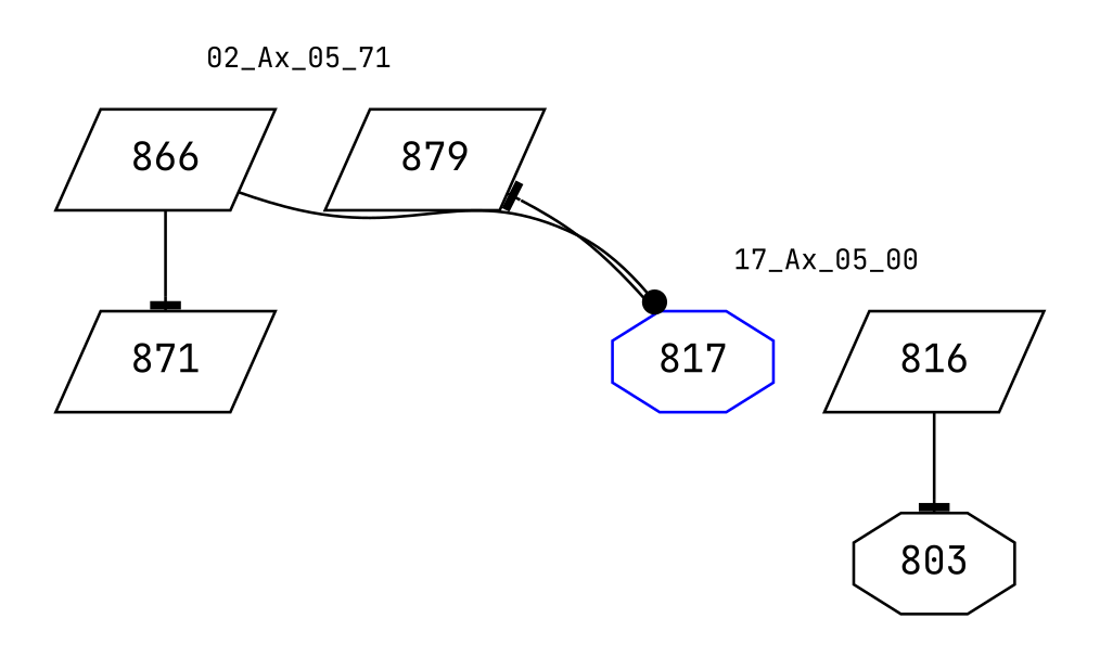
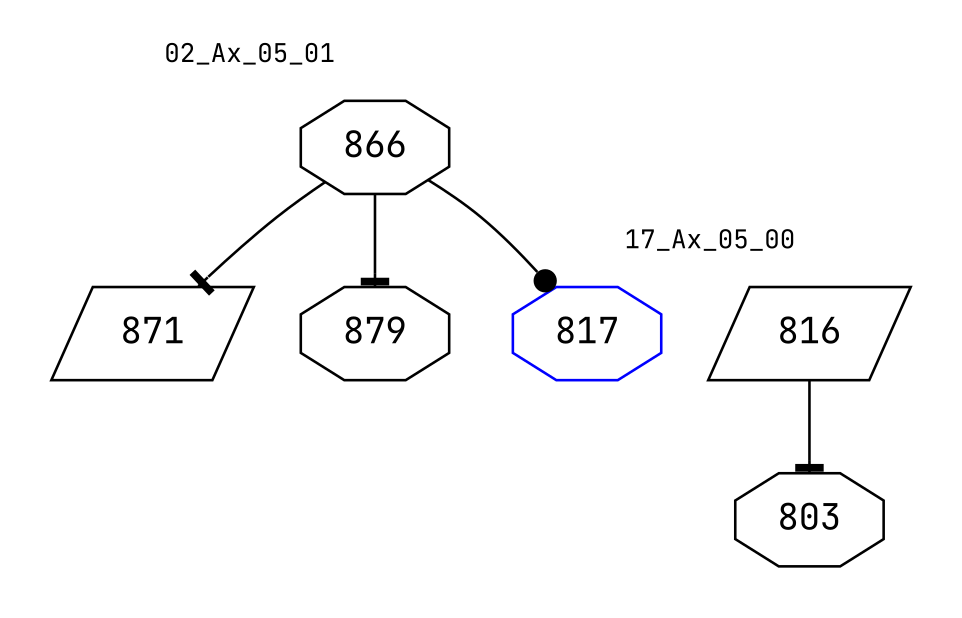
  digraph {
    fontname="JetBrains Mono"
    node [color=black fontname="JetBrains Mono" shape=parallelogram]
    edge [arrowhead=tee color=black fontname="JetBrains Mono"]
-   n1 [label=866]
+   n1 [label=866 shape=octagon]
    n2 [label=871]
-   n3 [label=879]
+   n3 [label=879 shape=octagon]
    n4 [label=816]
    n5 [label=803 shape=octagon]
    n6 [color=blue label=817 shape=octagon]
    subgraph cluster_1 {
      color=white
      fontsize=10
-     label="02_Ax_05_71"
+     label="02_Ax_05_01"
      n1
      n2
      n3
    }
    subgraph cluster_2 {
      color=white
      fontsize=10
      label="17_Ax_05_00"
      n4
      n5
      n6
    }
    n1 -> n2
-   n6 -> n3
+   n1 -> n3
    n1 -> n6 [arrowhead=dot]
    n4 -> n5
  }
